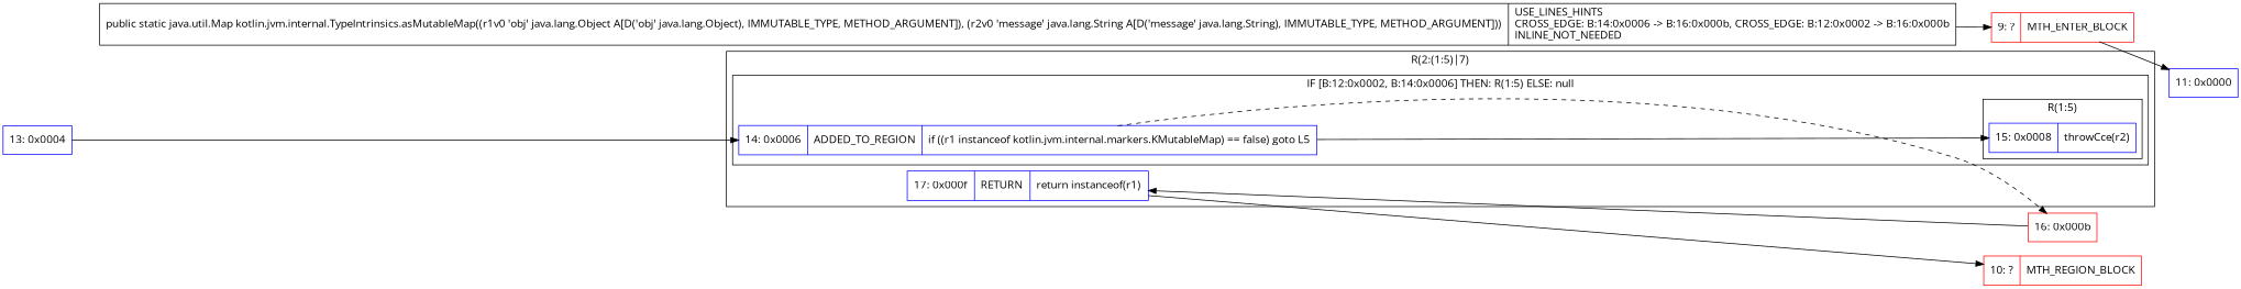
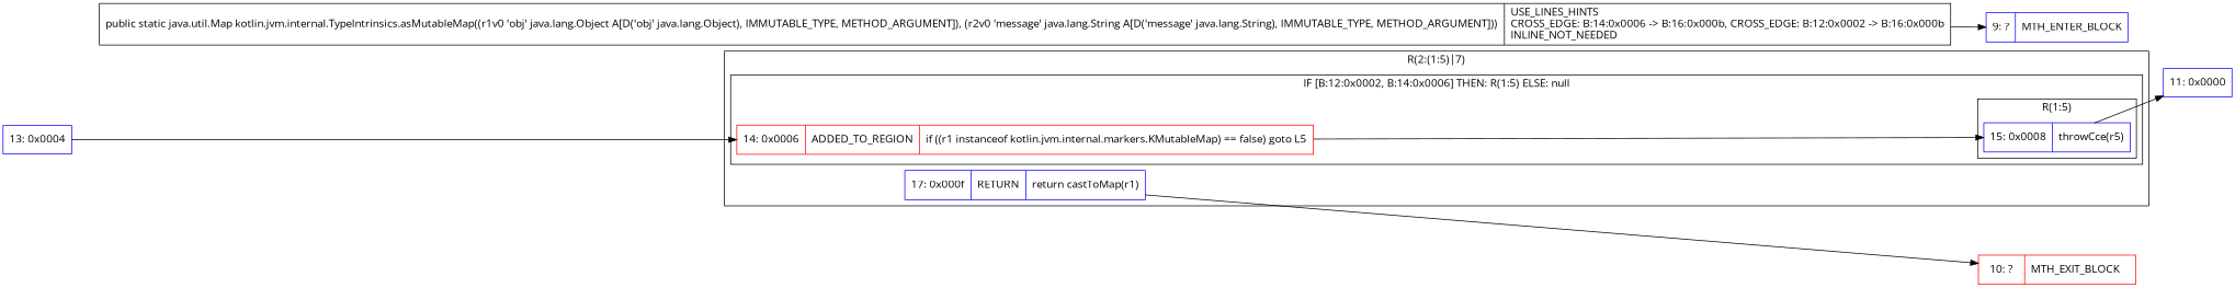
  digraph {
    fontname="Open Sans"
    rankdir=LR
    node [color=blue fontname="Open Sans" shape=record]
    edge [fontname="Open Sans"]
-   n1 [label="{15\:\ 0x0008|throwCce(r2)\l}"]
-   n2 [label="{14\:\ 0x0006|ADDED_TO_REGION\l|if ((r1 instanceof kotlin.jvm.internal.markers.KMutableMap) == false) goto L5\l}"]
-   n3 [label="{17\:\ 0x000f|RETURN\l|return instanceof(r1)\l}"]
-   n4 [color=red label="{16\:\ 0x000b}"]
-   n5 [color=red label="{10\:\ ?|MTH_REGION_BLOCK\l}"]
+   n1 [label="{15\:\ 0x0008|throwCce(r5)\l}"]
+   n2 [color=red label="{14\:\ 0x0006|ADDED_TO_REGION\l|if ((r1 instanceof kotlin.jvm.internal.markers.KMutableMap) == false) goto L5\l}"]
+   n3 [label="{17\:\ 0x000f|RETURN\l|return castToMap(r1)\l}"]
+   n5 [color=red label="{10\:\ ?|MTH_EXIT_BLOCK\l}"]
    n6 [label="{13\:\ 0x0004}"]
-   n7 [color=red label="{9\:\ ?|MTH_ENTER_BLOCK\l}"]
+   n7 [label="{9\:\ ?|MTH_ENTER_BLOCK\l}"]
    n8 [label="{11\:\ 0x0000}"]
    n9 [label="{public static java.util.Map kotlin.jvm.internal.TypeIntrinsics.asMutableMap((r1v0 'obj' java.lang.Object A[D('obj' java.lang.Object), IMMUTABLE_TYPE, METHOD_ARGUMENT]), (r2v0 'message' java.lang.String A[D('message' java.lang.String), IMMUTABLE_TYPE, METHOD_ARGUMENT]))  | USE_LINES_HINTS\lCROSS_EDGE: B:14:0x0006 \-\> B:16:0x000b, CROSS_EDGE: B:12:0x0002 \-\> B:16:0x000b\lINLINE_NOT_NEEDED\l}" color=""]
    subgraph cluster_1 {
      label="R(2:(1:5)|7)"
      n3
      subgraph cluster_2 {
        label="IF [B:12:0x0002, B:14:0x0006] THEN: R(1:5) ELSE: null"
        n2
        subgraph cluster_3 {
          label="R(1:5)"
          n1
        }
      }
    }
    n2 -> n1
-   n2 -> n4 [style=dashed]
    n3 -> n5
-   n4 -> n3
    n6 -> n2
-   n7 -> n8
+   n1 -> n8
    n9 -> n7
  }
